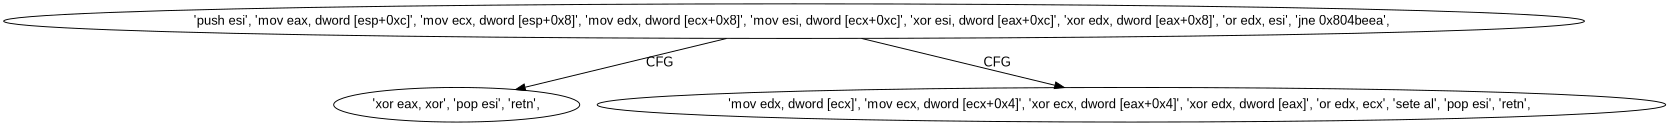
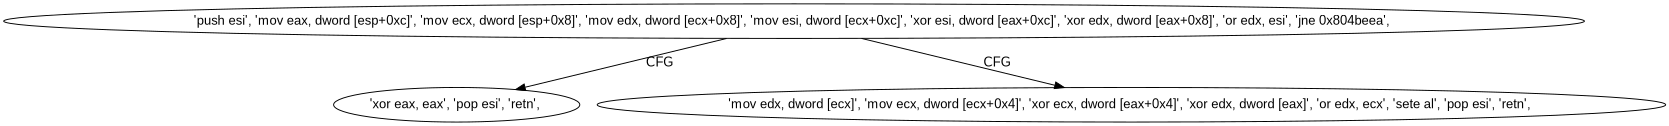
  digraph {
    fontname="Liberation Sans"
    node [fontname="Liberation Sans"]
    edge [fontname="Liberation Sans"]
    n1 [label="'push esi', 'mov eax, dword [esp+0xc]', 'mov ecx, dword [esp+0x8]', 'mov edx, dword [ecx+0x8]', 'mov esi, dword [ecx+0xc]', 'xor esi, dword [eax+0xc]', 'xor edx, dword [eax+0x8]', 'or edx, esi', 'jne 0x804beea', "]
-   n2 [label="'xor eax, xor', 'pop esi', 'retn',"]
+   n2 [label="'xor eax, eax', 'pop esi', 'retn', "]
    n3 [label="'mov edx, dword [ecx]', 'mov ecx, dword [ecx+0x4]', 'xor ecx, dword [eax+0x4]', 'xor edx, dword [eax]', 'or edx, ecx', 'sete al', 'pop esi', 'retn', "]
    n1 -> n2 [label=CFG]
    n1 -> n3 [label=CFG]
  }
